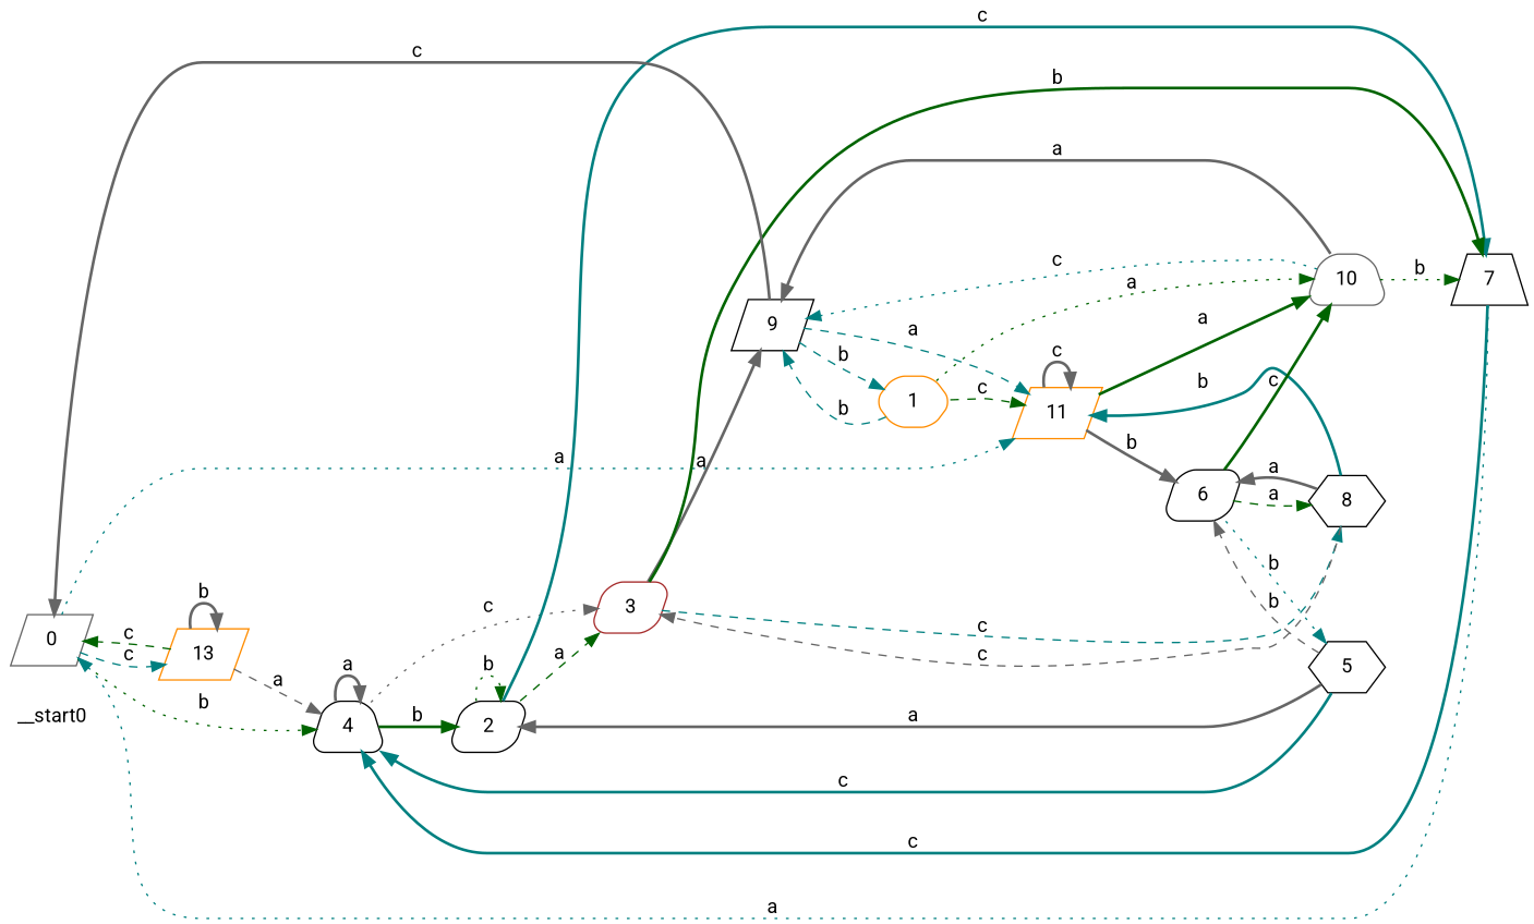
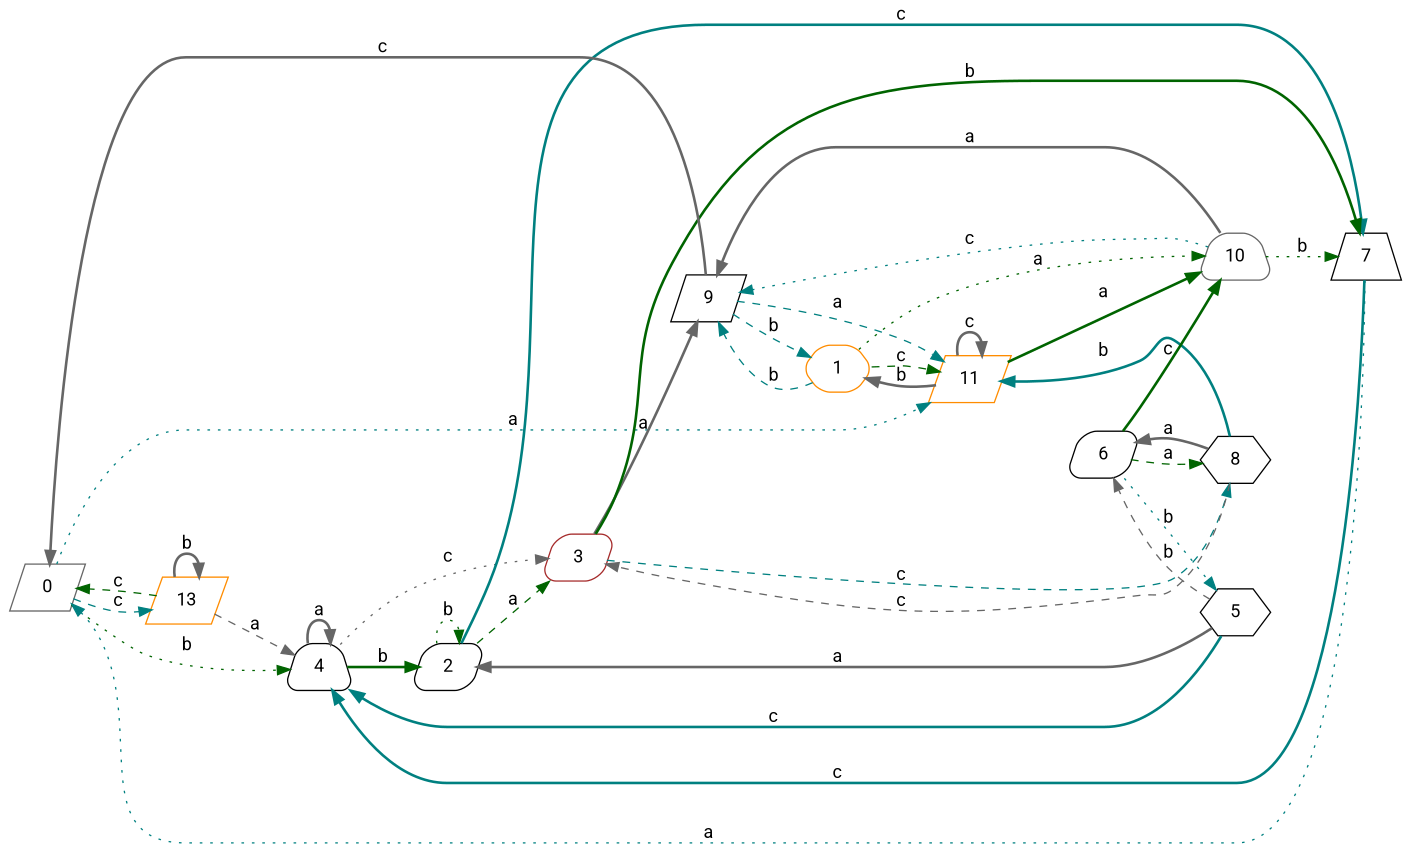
  digraph {
    fontname=Roboto
    rankdir=LR
    node [color=black fontname=Roboto shape=parallelogram fillcolor=white style=filled]
    edge [color=teal fontname=Roboto style=bold]
-   __start0 [color=darkorange shape=none fillcolor="" style=""]
    n2 [color=gray40 label=0]
    n3 [label=4 shape=trapezium style="rounded,filled"]
    n4 [color=darkorange label=11]
    n5 [color=darkorange label=13]
    n6 [label=2 style="rounded,filled"]
    n7 [color=brown label=3 style="rounded,filled"]
    n8 [color=darkorange label=1 shape=hexagon style="rounded,filled"]
    n9 [color=gray40 label=10 shape=trapezium style="rounded,filled"]
    n10 [label=9]
    n11 [label=7 shape=trapezium]
    n12 [label=8 shape=hexagon]
    n13 [label=6 style="rounded,filled"]
    n14 [label=5 shape=hexagon]
    n2 -> n3 [color=darkgreen label=b style=dotted]
    n2 -> n4 [label=a style=dotted]
    n2 -> n5 [label=c style=dashed]
    n3 -> n3 [color=gray40 label=a]
    n3 -> n6 [color=darkgreen label=b]
    n3 -> n7 [color=gray40 label=c style=dotted]
    n4 -> n4 [color=gray40 label=c]
-   n4 -> n13 [color=gray40 label=b]
+   n4 -> n8 [color=gray40 label=b]
    n4 -> n9 [color=darkgreen label=a]
    n5 -> n2 [color=darkgreen label=c style=dashed]
    n5 -> n3 [color=gray40 label=a style=dashed]
    n5 -> n5 [color=gray40 label=b]
    n6 -> n6 [color=darkgreen label=b style=dotted]
    n6 -> n7 [color=darkgreen label=a style=dashed]
    n6 -> n11 [label=c]
    n7 -> n10 [color=gray40 label=a]
    n7 -> n11 [color=darkgreen label=b]
    n7 -> n12 [label=c style=dashed]
    n8 -> n4 [color=darkgreen label=c style=dashed]
    n8 -> n9 [color=darkgreen label=a style=dotted]
    n8 -> n10 [label=b style=dashed]
    n9 -> n10 [color=gray40 label=a]
    n9 -> n10 [label=c style=dotted]
    n9 -> n11 [color=darkgreen label=b style=dotted]
    n10 -> n2 [color=gray40 label=c]
    n10 -> n4 [label=a style=dashed]
    n10 -> n8 [label=b style=dashed]
    n11 -> n2 [label=a style=dotted]
    n11 -> n3 [label=c]
    n12 -> n4 [label=b]
    n12 -> n7 [color=gray40 label=c style=dashed]
    n12 -> n13 [color=gray40 label=a]
    n13 -> n9 [color=darkgreen label=c]
    n13 -> n12 [color=darkgreen label=a style=dashed]
    n13 -> n14 [label=b style=dotted]
    n14 -> n3 [label=c]
    n14 -> n6 [color=gray40 label=a]
    n14 -> n13 [color=gray40 label=b style=dashed]
  }
